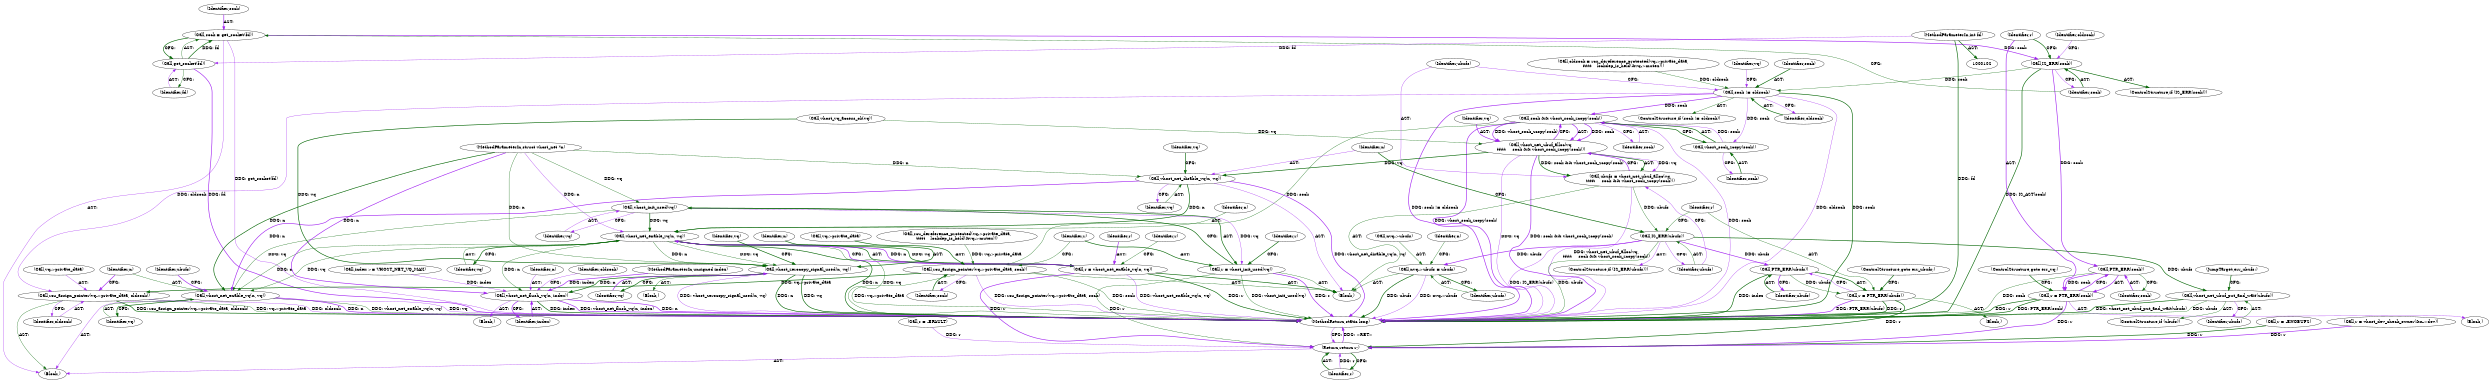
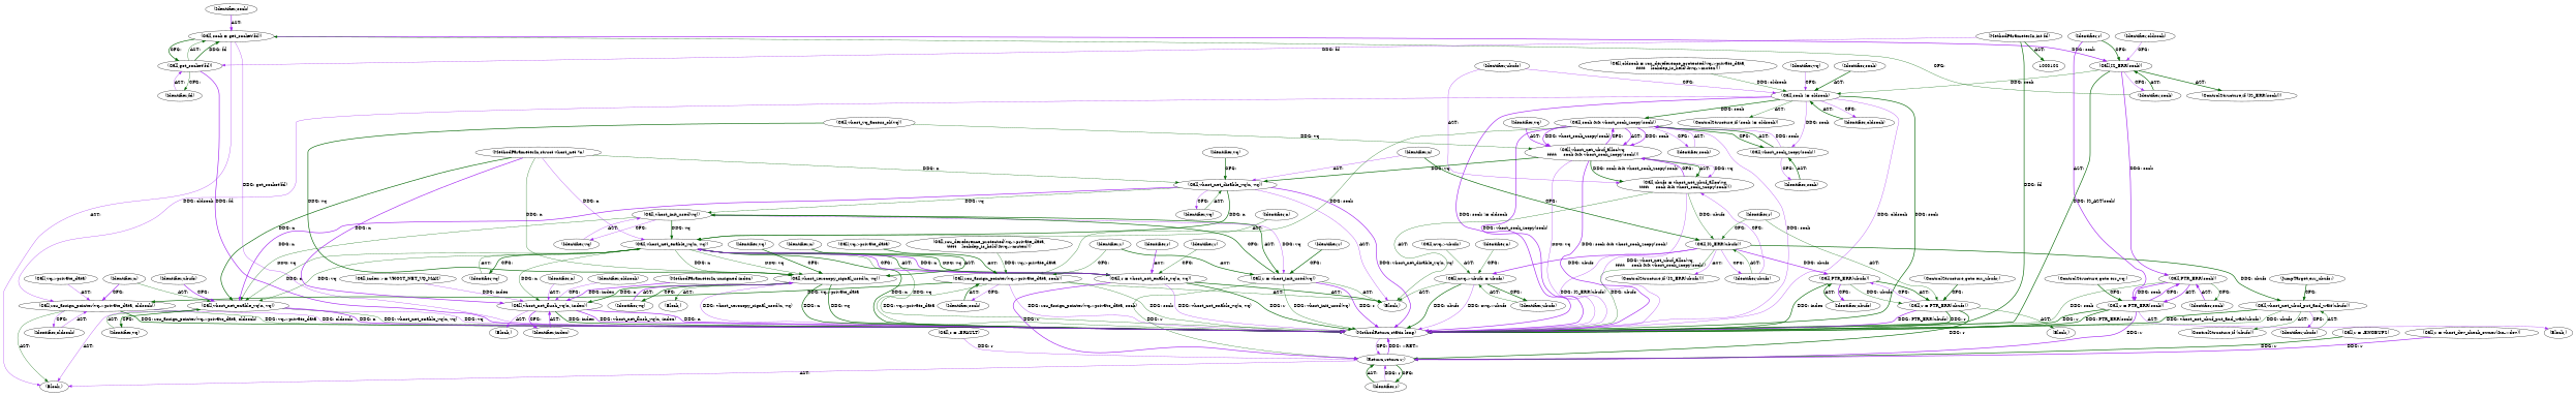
  digraph {
    edge [color=darkgreen style=solid]
    n1 [label="(Call,sock = get_socket(fd))"]
    n2 [label="(Call,get_socket(fd))"]
    n3 [label="(Call,IS_ERR(sock))"]
    n4 [label="(MethodReturn,static long)"]
    n5 [label="(Block,)"]
    n6 [label="(Identifier,fd)"]
    n7 [label="(Call,PTR_ERR(sock))"]
    n8 [label="(Call,sock != oldsock)"]
    n9 [label="(Identifier,sock)"]
    n10 [label="(ControlStructure,if (IS_ERR(sock)))"]
    n11 [label="(Return,return r;)"]
    n12 [label="(MethodParameterIn,int fd)"]
    1000102
    n14 [label="(Call,r = PTR_ERR(sock))"]
    n15 [label="(Identifier,sock)"]
    n16 [label="(Call,sock && vhost_sock_zcopy(sock))"]
    n17 [label="(Call,rcu_assign_pointer(vq->private_data, oldsock))"]
    n18 [label="(Call,vhost_sock_zcopy(sock))"]
    n19 [label="(ControlStructure,if (sock != oldsock))"]
    n20 [label="(Identifier,oldsock)"]
    n21 [label="(Block,)"]
    n22 [label="(Identifier,r)"]
    n23 [label="(Call,vhost_net_ubuf_alloc(vq,\n\t\t\t\t\t     sock && vhost_sock_zcopy(sock)))"]
    n24 [label="(Call,rcu_assign_pointer(vq->private_data, sock))"]
    n25 [label="(Identifier,sock)"]
    n26 [label="(Identifier,oldsock)"]
    n27 [label="(Identifier,sock)"]
    n28 [label="(Call,ubufs = vhost_net_ubuf_alloc(vq,\n\t\t\t\t\t     sock && vhost_sock_zcopy(sock)))"]
    n29 [label="(Call,vhost_net_disable_vq(n, vq))"]
    n30 [label="(Block,)"]
    n31 [label="(Identifier,sock)"]
    n32 [label="(Call,IS_ERR(ubufs))"]
    n33 [label="(Call,vhost_init_used(vq))"]
    n34 [label="(Call,vhost_net_enable_vq(n, vq))"]
    n35 [label="(Call,vhost_net_enable_vq(n, vq))"]
    n36 [label="(Identifier,vq)"]
    n37 [label="(Call,PTR_ERR(ubufs))"]
    n38 [label="(Call,nvq->ubufs = ubufs)"]
    n39 [label="(Call,vhost_net_ubuf_put_and_wait(ubufs))"]
    n40 [label="(Identifier,ubufs)"]
    n41 [label="(ControlStructure,if (IS_ERR(ubufs)))"]
    n42 [label="(Call,r = PTR_ERR(ubufs))"]
    n43 [label="(Identifier,ubufs)"]
    n44 [label="(Identifier,ubufs)"]
    n45 [label="(ControlStructure,if (ubufs))"]
    n46 [label="(Identifier,ubufs)"]
    n47 [label="(Block,)"]
    n48 [label="(Call,r = vhost_init_used(vq))"]
    n49 [label="(Identifier,vq)"]
    n50 [label="(Call,r = vhost_net_enable_vq(n, vq))"]
    n51 [label="(Call,vhost_zerocopy_signal_used(n, vq))"]
    n52 [label="(Call,vhost_net_flush_vq(n, index))"]
    n53 [label="(Identifier,vq)"]
    n54 [label="(Identifier,vq)"]
    n55 [label="(Block,)"]
    n56 [label="(Identifier,vq)"]
    n57 [label="(Block,)"]
    n58 [label="(Identifier,index)"]
    n59 [label="(Call,r = -ENOBUFS)"]
    n60 [label="(ControlStructure,goto err_ubufs;)"]
    n61 [label="(Identifier,n)"]
    n62 [label="(Call,vq->private_data)"]
    n63 [label="(Identifier,n)"]
    n64 [label="(Identifier,n)"]
    n65 [label="(MethodParameterIn,struct vhost_net *n)"]
    n66 [label="(Identifier,n)"]
    n67 [label="(Call,vhost_vq_access_ok(vq))"]
    n68 [label="(Identifier,ubufs)"]
    n69 [label="(Identifier,r)"]
    n70 [label="(Identifier,r)"]
    n71 [label="(Identifier,oldsock)"]
    n72 [label="(Call,oldsock = rcu_dereference_protected(vq->private_data,\n\t\t\t\t\t    lockdep_is_held(&vq->mutex)))"]
    n73 [label="(Identifier,sock)"]
    n74 [label="(ControlStructure,goto err_vq;)"]
    n75 [label="(Identifier,r)"]
    n76 [label="(Identifier,oldsock)"]
    n77 [label="(Call,rcu_dereference_protected(vq->private_data,\n\t\t\t\t\t    lockdep_is_held(&vq->mutex)))"]
    n78 [label="(Call,r = vhost_dev_check_owner(&n->dev))"]
    n79 [label="(Identifier,r)"]
    n80 [label="(Identifier,n)"]
    n81 [label="(Identifier,r)"]
    n82 [label="(Identifier,vq)"]
    n83 [label="(Identifier,ubufs)"]
    n84 [label="(Identifier,r)"]
    n85 [label="(MethodParameterIn,unsigned index)"]
    n86 [label="(Identifier,n)"]
    n87 [label="(Call,r = -EFAULT)"]
    n88 [label="(Identifier,sock)"]
    n89 [label="(Identifier,vq)"]
    n90 [label="(JumpTarget,err_ubufs:)"]
    n91 [label="(Identifier,vq)"]
    n92 [label="(Call,nvq->ubufs)"]
    n93 [label="(Call,vq->private_data)"]
    n94 [label="(Identifier,vq)"]
    n95 [label="(Call,index >= VHOST_NET_VQ_MAX)"]
    n1 -> n2 [label="CFG: " style=bold]
    n1 -> n3 [color=purple label="DDG: sock" style=bold]
    n1 -> n4 [color=purple label="DDG: get_socket(fd)"]
    n1 -> n5 [color=purple label="AST: "]
    n2 -> n1 [label="AST: "]
    n2 -> n1 [label="DDG: fd" style=bold]
    n2 -> n4 [color=purple label="DDG: fd" style=bold]
    n2 -> n6 [label="CFG: "]
    n3 -> n4 [label="DDG: IS_AST(sock)" style=bold]
    n3 -> n7 [color=purple label="DDG: sock" style=bold]
    n3 -> n8 [label="DDG: sock"]
    n3 -> n9 [color=purple label="CFG: "]
    n3 -> n10 [label="AST: " style=bold]
    n4 -> n11 [color=purple label="CFG: "]
    n6 -> n2 [color=purple label="AST: "]
    n7 -> n4 [label="DDG: sock"]
    n7 -> n14 [color=purple label="AST: " style=bold]
    n7 -> n14 [color=purple label="DDG: sock" style=bold]
    n7 -> n15 [label="CFG: "]
    n8 -> n4 [label="DDG: sock" style=bold]
    n8 -> n4 [color=purple label="DDG: sock != oldsock" style=bold]
    n8 -> n4 [color=purple label="DDG: oldsock"]
-   n8 -> n16 [color=purple label="DDG: sock" style=bold]
+   n8 -> n16 [label="DDG: sock" style=bold]
    n8 -> n17 [color=purple label="DDG: oldsock"]
    n8 -> n18 [color=purple label="DDG: sock"]
    n8 -> n19 [label="AST: "]
    n8 -> n20 [color=purple label="CFG: "]
    n9 -> n1 [label="CFG: "]
    n9 -> n3 [label="AST: " style=bold]
    n11 -> n4 [color=purple label="DDG: <RET>" style=bold]
    n11 -> n5 [color=purple label="AST: "]
    n11 -> n22 [label="CFG: " style=bold]
    n12 -> n2 [color=purple label="DDG: fd"]
    n12 -> n4 [label="DDG: fd" style=bold]
    n12 -> 1000102 [label="AST: " style=bold]
    n14 -> n4 [label="DDG: r" style=bold]
    n14 -> n4 [label="DDG: PTR_ERR(sock)" style=bold]
    n14 -> n7 [color=purple label="CFG: " style=bold]
    n14 -> n11 [color=purple label="DDG: r" style=bold]
    n14 -> n21 [color=purple label="AST: "]
    n15 -> n7 [color=purple label="AST: " style=bold]
    n16 -> n4 [color=purple label="DDG: vhost_sock_zcopy(sock)" style=bold]
    n16 -> n4 [color=purple label="DDG: sock"]
    n16 -> n18 [label="CFG: " style=bold]
    n16 -> n23 [color=purple label="AST: " style=bold]
    n16 -> n23 [color=purple label="DDG: sock" style=bold]
    n16 -> n23 [color=purple label="DDG: vhost_sock_zcopy(sock)" style=bold]
    n16 -> n24 [label="DDG: sock"]
    n16 -> n25 [color=purple label="CFG: "]
    n17 -> n4 [label="DDG: vq->private_data"]
    n17 -> n4 [color=purple label="DDG: oldsock"]
    n17 -> n4 [label="DDG: rcu_assign_pointer(vq->private_data, oldsock)" style=bold]
    n17 -> n5 [label="AST: "]
    n17 -> n26 [color=purple label="CFG: "]
    n18 -> n16 [label="AST: " style=bold]
    n18 -> n16 [color=purple label="DDG: sock"]
    n18 -> n27 [color=purple label="CFG: "]
    n20 -> n8 [label="AST: " style=bold]
    n22 -> n11 [label="AST: " style=bold]
    n22 -> n11 [color=purple label="DDG: r"]
    n23 -> n4 [color=purple label="DDG: vq"]
    n23 -> n4 [color=purple label="DDG: sock && vhost_sock_zcopy(sock)" style=bold]
    n23 -> n16 [color=purple label="CFG: " style=bold]
    n23 -> n28 [label="AST: " style=bold]
    n23 -> n28 [color=purple label="DDG: vq"]
    n23 -> n28 [label="DDG: sock && vhost_sock_zcopy(sock)" style=bold]
    n23 -> n29 [label="DDG: vq" style=bold]
    n24 -> n4 [label="DDG: vq->private_data"]
    n24 -> n4 [color=purple label="DDG: rcu_assign_pointer(vq->private_data, sock)"]
    n24 -> n4 [label="DDG: sock"]
    n24 -> n17 [label="DDG: vq->private_data" style=bold]
    n24 -> n30 [label="AST: "]
    n24 -> n31 [color=purple label="CFG: "]
    n25 -> n16 [color=purple label="AST: "]
    n26 -> n17 [color=purple label="AST: "]
    n27 -> n18 [label="AST: " style=bold]
    n28 -> n4 [color=purple label="DDG: vhost_net_ubuf_alloc(vq,\n\t\t\t\t\t     sock && vhost_sock_zcopy(sock))"]
    n28 -> n23 [color=purple label="CFG: " style=bold]
    n28 -> n30 [label="AST: "]
    n28 -> n32 [label="DDG: ubufs"]
    n29 -> n4 [color=purple label="DDG: vhost_net_disable_vq(n, vq)" style=bold]
    n29 -> n30 [color=purple label="AST: "]
-   n65 -> n33 [label="DDG: vq"]
+   n29 -> n33 [label="DDG: vq"]
    n29 -> n34 [label="DDG: n" style=bold]
    n29 -> n35 [color=purple label="DDG: n" style=bold]
    n29 -> n36 [color=purple label="CFG: "]
    n31 -> n24 [label="AST: " style=bold]
    n32 -> n4 [label="DDG: ubufs"]
    n32 -> n4 [color=purple label="DDG: IS_ERR(ubufs)"]
    n32 -> n37 [color=purple label="DDG: ubufs" style=bold]
    n32 -> n38 [color=purple label="DDG: ubufs" style=bold]
    n32 -> n39 [label="DDG: ubufs" style=bold]
    n32 -> n40 [color=purple label="CFG: "]
    n32 -> n41 [color=purple label="AST: "]
    n33 -> n34 [label="DDG: vq" style=bold]
    n33 -> n35 [label="DDG: vq"]
    n33 -> n48 [label="AST: " style=bold]
    n33 -> n48 [color=purple label="DDG: vq"]
    n33 -> n49 [color=purple label="CFG: "]
    n34 -> n4 [label="DDG: vq"]
    n34 -> n4 [label="DDG: n" style=bold]
    n34 -> n35 [label="DDG: n"]
    n34 -> n35 [label="DDG: vq"]
    n34 -> n50 [label="AST: " style=bold]
    n34 -> n50 [color=purple label="DDG: n" style=bold]
    n34 -> n50 [label="DDG: vq" style=bold]
    n34 -> n51 [label="DDG: n"]
    n34 -> n51 [label="DDG: vq"]
    n34 -> n52 [label="DDG: n"]
    n34 -> n53 [label="CFG: " style=bold]
    n35 -> n4 [label="DDG: vhost_net_enable_vq(n, vq)"]
    n35 -> n4 [color=purple label="DDG: vq"]
    n35 -> n4 [color=purple label="DDG: n" style=bold]
    n35 -> n5 [color=purple label="AST: "]
    n35 -> n54 [label="CFG: " style=bold]
    n36 -> n29 [label="AST: "]
    n37 -> n4 [label="DDG: index" style=bold]
    n37 -> n42 [label="AST: " style=bold]
    n37 -> n42 [label="DDG: ubufs"]
    n37 -> n43 [color=purple label="CFG: " style=bold]
    n38 -> n4 [label="DDG: ubufs" style=bold]
    n38 -> n4 [color=purple label="DDG: nvq->ubufs"]
    n38 -> n30 [label="AST: "]
    n38 -> n44 [label="CFG: " style=bold]
    n39 -> n4 [label="DDG: vhost_net_ubuf_put_and_wait(ubufs)" style=bold]
    n39 -> n4 [label="DDG: ubufs"]
    n39 -> n45 [label="AST: "]
    n39 -> n46 [color=purple label="CFG: "]
    n40 -> n28 [color=purple label="CFG: "]
    n40 -> n32 [label="AST: "]
    n42 -> n4 [label="DDG: r" style=bold]
    n42 -> n4 [color=purple label="DDG: PTR_ERR(ubufs)" style=bold]
    n42 -> n11 [label="DDG: r" style=bold]
    n42 -> n37 [color=purple label="CFG: "]
    n42 -> n47 [label="AST: "]
    n43 -> n37 [label="AST: " style=bold]
    n44 -> n38 [label="AST: "]
    n46 -> n39 [label="AST: "]
    n48 -> n4 [label="DDG: vhost_init_used(vq)"]
    n48 -> n4 [color=purple label="DDG: r" style=bold]
    n48 -> n11 [label="DDG: r"]
    n48 -> n30 [label="AST: "]
    n48 -> n33 [label="CFG: " style=bold]
    n49 -> n33 [color=purple label="AST: "]
    n50 -> n4 [label="DDG: r" style=bold]
    n50 -> n4 [color=purple label="DDG: vhost_net_enable_vq(n, vq)"]
    n50 -> n11 [color=purple label="DDG: r" style=bold]
    n50 -> n30 [label="AST: " style=bold]
    n50 -> n34 [color=purple label="CFG: " style=bold]
    n51 -> n4 [color=purple label="DDG: vhost_zerocopy_signal_used(n, vq)"]
    n51 -> n4 [label="DDG: n" style=bold]
    n51 -> n4 [label="DDG: vq" style=bold]
    n51 -> n52 [label="DDG: n" style=bold]
    n51 -> n55 [label="AST: "]
    n51 -> n56 [label="CFG: " style=bold]
    n52 -> n4 [color=purple label="DDG: n" style=bold]
    n52 -> n4 [label="DDG: index" style=bold]
    n52 -> n4 [color=purple label="DDG: vhost_net_flush_vq(n, index)" style=bold]
    n52 -> n57 [color=purple label="AST: "]
    n52 -> n58 [color=purple label="CFG: " style=bold]
    n53 -> n34 [label="AST: "]
    n54 -> n35 [label="AST: "]
    n56 -> n51 [color=purple label="AST: " style=bold]
    n58 -> n52 [color=purple label="AST: " style=bold]
    n59 -> n11 [label="DDG: r" style=bold]
    n60 -> n42 [label="CFG: " style=bold]
    n61 -> n17 [color=purple label="CFG: " style=bold]
    n61 -> n35 [label="AST: "]
    n62 -> n17 [color=purple label="AST: "]
    n63 -> n51 [label="AST: " style=bold]
    n64 -> n38 [label="CFG: "]
    n65 -> n29 [label="DDG: n"]
    n65 -> n34 [color=purple label="DDG: n"]
    n65 -> n35 [label="DDG: n" style=bold]
    n65 -> n51 [label="DDG: n"]
    n65 -> n52 [color=purple label="DDG: n" style=bold]
    n66 -> n52 [color=purple label="AST: "]
    n67 -> n23 [label="DDG: vq"]
    n67 -> n51 [label="DDG: vq" style=bold]
    n68 -> n35 [color=purple label="CFG: " style=bold]
    n69 -> n3 [label="CFG: " style=bold]
    n69 -> n14 [color=purple label="AST: " style=bold]
    n70 -> n48 [label="CFG: " style=bold]
    n71 -> n52 [color=purple label="CFG: "]
    n72 -> n8 [label="DDG: oldsock"]
    n73 -> n1 [color=purple label="AST: " style=bold]
    n74 -> n14 [label="CFG: " style=bold]
    n75 -> n50 [color=purple label="AST: " style=bold]
    n76 -> n3 [color=purple label="CFG: "]
    n77 -> n24 [label="DDG: vq->private_data"]
    n78 -> n11 [color=purple label="DDG: r" style=bold]
    n79 -> n50 [label="CFG: "]
    n80 -> n34 [label="AST: "]
    n81 -> n32 [label="CFG: "]
    n81 -> n42 [label="AST: "]
    n82 -> n8 [color=purple label="CFG: "]
    n83 -> n8 [color=purple label="CFG: "]
    n83 -> n28 [color=purple label="AST: "]
    n84 -> n24 [label="CFG: "]
    n84 -> n48 [label="AST: " style=bold]
    n85 -> n52 [color=purple label="DDG: index" style=bold]
    n86 -> n29 [color=purple label="AST: "]
    n86 -> n32 [label="CFG: " style=bold]
    n87 -> n11 [color=purple label="DDG: r"]
    n88 -> n8 [label="AST: " style=bold]
    n89 -> n51 [label="CFG: " style=bold]
    n90 -> n39 [label="CFG: " style=bold]
    n91 -> n29 [label="CFG: " style=bold]
    n92 -> n38 [label="AST: "]
    n93 -> n24 [label="AST: " style=bold]
    n94 -> n23 [color=purple label="AST: " style=bold]
    n95 -> n52 [color=purple label="DDG: index"]
  }
